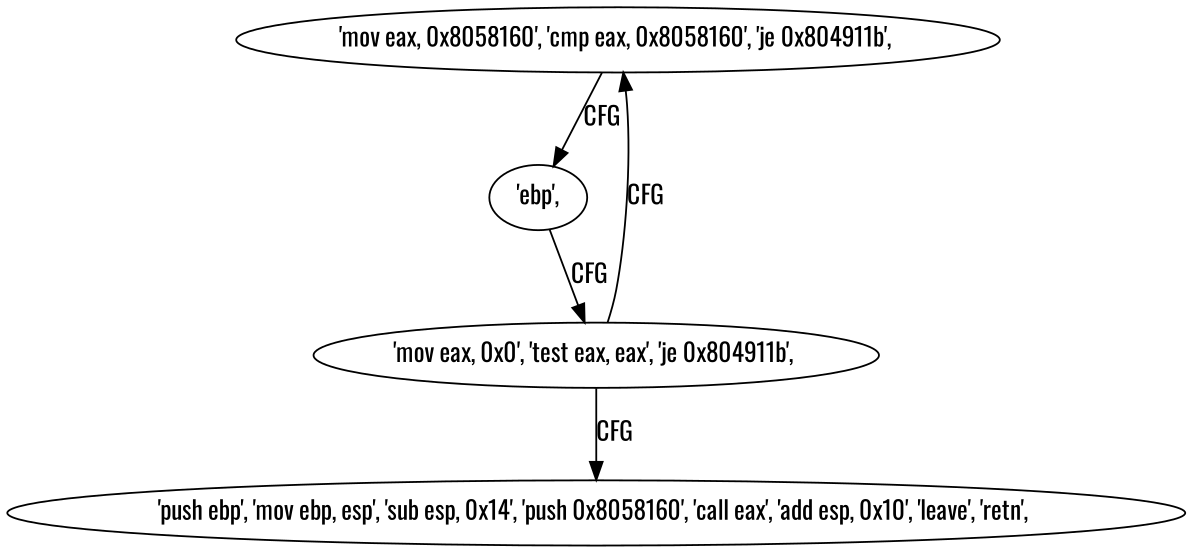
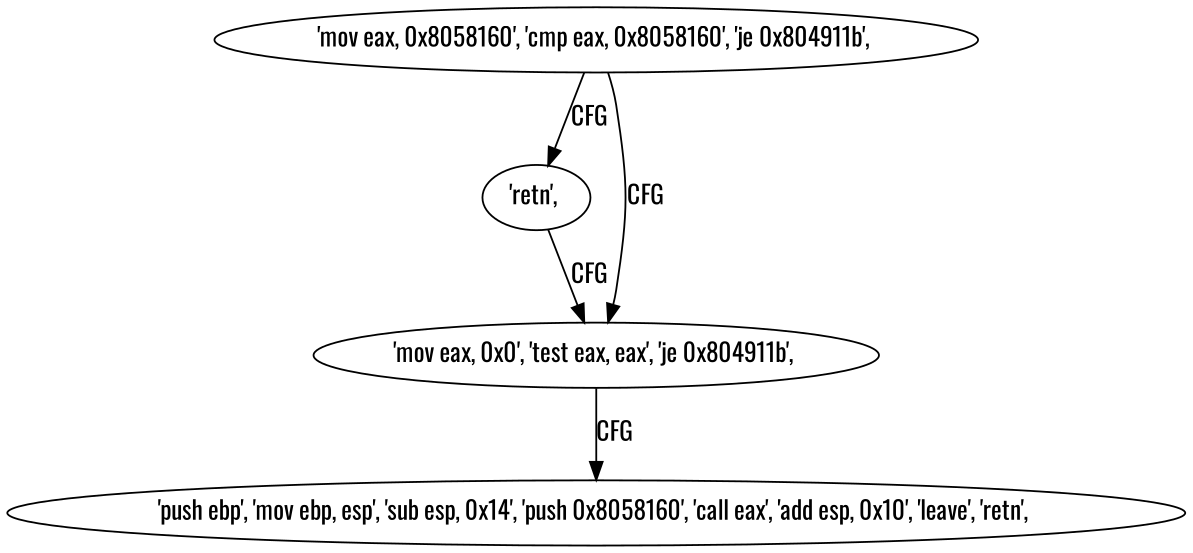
  digraph {
    fontname=Oswald
    node [fontname=Oswald]
    edge [fontname=Oswald]
    n1 [label="'mov eax, 0x8058160', 'cmp eax, 0x8058160', 'je 0x804911b', "]
-   n2 [label="'ebp',"]
+   n2 [label="'retn', "]
    n3 [label="'mov eax, 0x0', 'test eax, eax', 'je 0x804911b', "]
    n4 [label="'push ebp', 'mov ebp, esp', 'sub esp, 0x14', 'push 0x8058160', 'call eax', 'add esp, 0x10', 'leave', 'retn', "]
    n1 -> n2 [label=CFG]
-   n3 -> n1 [label=CFG]
+   n1 -> n3 [label=CFG]
    n2 -> n3 [label=CFG]
    n3 -> n4 [label=CFG]
  }
